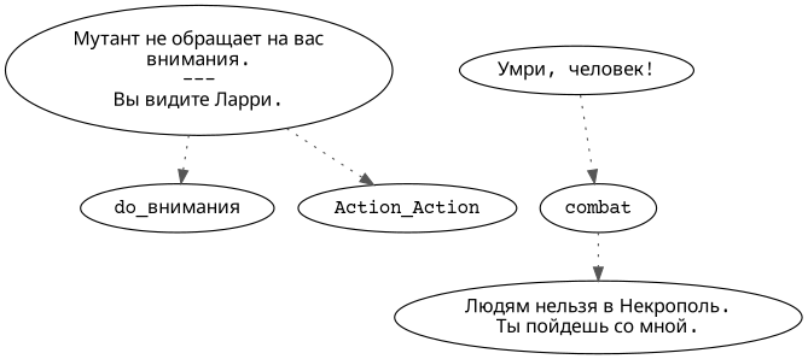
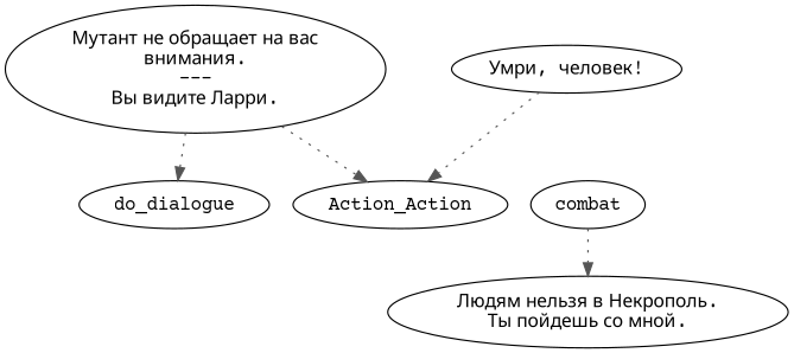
  digraph {
    fontname="Courier Prime"
    node [color="#000000" fillcolor="#FFFFFF" fontname="Courier Prime" style=filled]
    edge [color="#555555" fontname="Courier Prime" style=dotted]
    n1 [label="Мутант не обращает на вас\nвнимания.\n---\nВы видите Ларри."]
-   do_dialogue [label="do_внимания"]
+   do_dialogue
    n3 [label=Action_Action]
    n4 [label="Людям нельзя в Некрополь.\nТы пойдешь со мной."]
    combat
    n6 [label="Умри, человек!"]
    n1 -> do_dialogue
    n1 -> n3
    combat -> n4
-   n6 -> combat
+   n6 -> n3
  }
